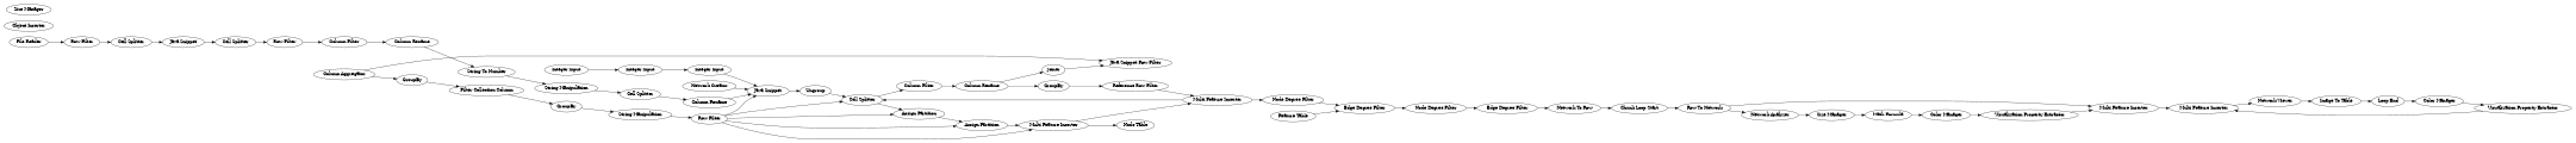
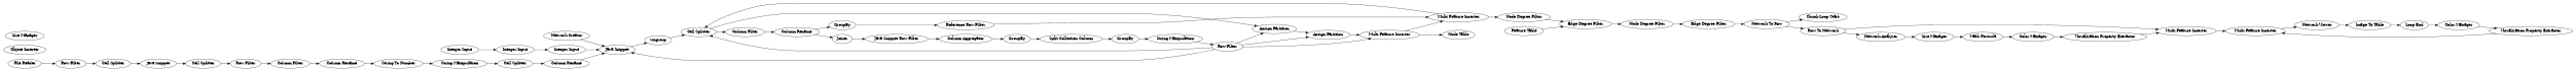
  digraph {
    rankdir=LR
    n1 [label="Network Creator"]
    n2 [label="Java Snippet"]
    n3 [label=Ungroup]
    n4 [label="Cell Splitter"]
    n5 [label="Object Inserter"]
    n6 [label="Assign Partition"]
    n7 [label="Column Filter"]
    n8 [label="Assign Partition"]
    n9 [label="Column Rename"]
    n10 [label="Multi Feature Inserter"]
    n11 [label="Multi Feature Inserter"]
    n12 [label="Node Table"]
    n13 [label="Node Degree Filter"]
    n14 [label="Row Filter"]
    n15 [label="String Manipulation"]
    n16 [label=Joiner]
    n17 [label="Java Snippet Row Filter"]
    n18 [label="Column Aggregator"]
    n19 [label=GroupBy]
-   n20 [label="Filter Collection Column"]
+   n20 [label="Split Collection Column"]
    n21 [label=GroupBy]
    n22 [label=GroupBy]
    n23 [label="Reference Row Filter"]
    n24 [label="Edge Degree Filter"]
    n25 [label="Integer Input"]
    n26 [label="Integer Input"]
    n27 [label="Integer Input"]
    n28 [label="Row Filter"]
    n29 [label="Cell Splitter"]
    n30 [label="Java Snippet"]
    n31 [label="Cell Splitter"]
    n32 [label="Row Filter"]
    n33 [label="Column Filter"]
    n34 [label="Column Rename"]
    n35 [label="String To Number"]
    n36 [label="String Manipulation"]
    n37 [label="Cell Splitter"]
    n38 [label="Column Rename"]
    n39 [label="Node Degree Filter"]
    n40 [label="File Reader"]
    n41 [label="Feature Table"]
    n42 [label="Network Viewer"]
    n43 [label="Image To Table"]
    n44 [label="Loop End"]
    n45 [label="Edge Degree Filter"]
    n46 [label="Network Analyzer"]
    n47 [label="Size Manager"]
    n48 [label="Math Formula"]
    n49 [label="Network To Row"]
    n50 [label="Chunk Loop Start"]
    n51 [label="Row To Network"]
    n52 [label="Multi Feature Inserter"]
    n53 [label="Multi Feature Inserter"]
    n54 [label="Color Manager"]
    n55 [label="Visualization Property Extractor"]
    n56 [label="Color Manager"]
    n57 [label="Visualization Property Extractor"]
    n58 [label="Size Manager"]
    n1 -> n2
    n2 -> n3
    n3 -> n4
    n4 -> n6
    n4 -> n7
    n6 -> n8
    n7 -> n9
    n8 -> n10
    n9 -> n16
    n9 -> n22
    n10 -> n11
    n10 -> n12
    n11 -> n4
    n11 -> n13
    n13 -> n24
    n14 -> n2
    n14 -> n4
    n14 -> n6
    n14 -> n8
    n14 -> n10
    n15 -> n14
    n16 -> n17
-   n18 -> n17
+   n17 -> n18
    n18 -> n19
    n19 -> n20
    n20 -> n21
    n21 -> n15
    n22 -> n23
    n23 -> n11
    n24 -> n39
    n25 -> n26
    n26 -> n27
    n27 -> n2
    n28 -> n29
    n29 -> n30
    n30 -> n31
    n31 -> n32
    n32 -> n33
    n33 -> n34
    n34 -> n35
    n35 -> n36
    n36 -> n37
    n37 -> n38
    n38 -> n2
    n39 -> n45
    n40 -> n28
    n41 -> n24
    n42 -> n43
    n43 -> n44
    n44 -> n56
    n45 -> n49
    n46 -> n47
    n47 -> n48
    n48 -> n54
    n49 -> n50
-   n50 -> n51
+   n49 -> n51
    n51 -> n46
    n51 -> n52
    n52 -> n53
    n53 -> n42
    n54 -> n55
    n55 -> n52
    n56 -> n57
    n57 -> n53
  }
